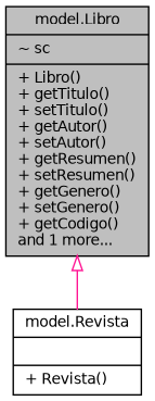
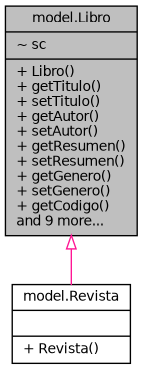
  digraph {
    node [color=black fontname=Helvetica fontsize=10 shape=record style=filled]
-   n1 [fillcolor=grey75 fontcolor=black height=0.2 label="{model.Libro\n|~ sc\l|+ Libro()\l+ getTitulo()\l+ setTitulo()\l+ getAutor()\l+ setAutor()\l+ getResumen()\l+ setResumen()\l+ getGenero()\l+ setGenero()\l+ getCodigo()\land 1 more...\l}" width=0.4]
+   n1 [fillcolor=grey75 fontcolor=black height=0.2 label="{model.Libro\n|~ sc\l|+ Libro()\l+ getTitulo()\l+ setTitulo()\l+ getAutor()\l+ setAutor()\l+ getResumen()\l+ setResumen()\l+ getGenero()\l+ setGenero()\l+ getCodigo()\land 9 more...\l}" width=0.4]
    n2 [fillcolor=white height=0.2 label="{model.Revista\n||+ Revista()\l}" width=0.4]
    n1 -> n2 [arrowtail=onormal color=deeppink dir=back fontname=Helvetica fontsize=10 labelfontname=Helvetica labelfontsize=10 style=solid]
  }
